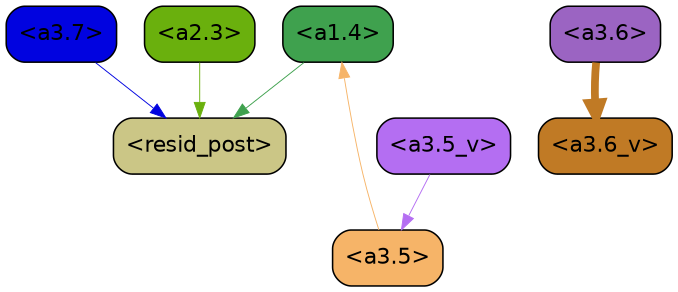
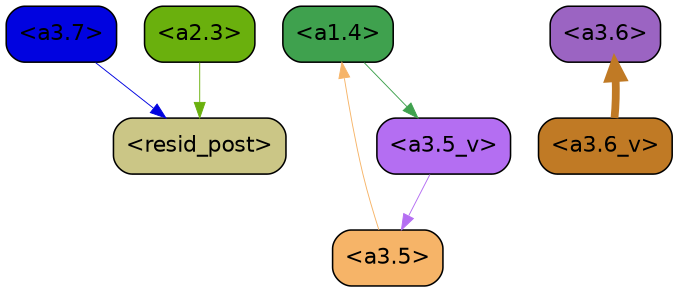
  strict digraph {
    splines=true
    node [color=black fontname=Helvetica shape=box style="filled, rounded"]
    edge [penwidth=0.6]
    "<a3.7>" [fillcolor="#0103e0"]
    "<resid_post>" [fillcolor="#cbc686"]
    "<a3.6>" [fillcolor="#9b64c2"]
    "<a3.5>" [fillcolor="#f6b468"]
    "<a1.4>" [fillcolor="#3fa14e"]
    "<a2.3>" [fillcolor="#6ab00d"]
    "<a3.6_v>" [fillcolor="#c07a25"]
    "<a3.5_v>" [fillcolor="#b46ef2"]
    "<a3.7>" -> "<resid_post>" [color="#0103e0"]
    "<a3.5>" -> "<a1.4>" [color="#f6b468"]
-   "<a1.4>" -> "<resid_post>" [color="#3fa14e"]
+   "<a1.4>" -> "<a3.5_v>" [color="#3fa14e"]
    "<a2.3>" -> "<resid_post>" [color="#6ab00d"]
-   "<a3.6>" -> "<a3.6_v>" [color="#c07a25" penwidth=5.002329230308533]
+   "<a3.6_v>" -> "<a3.6>" [color="#c07a25" penwidth=5.002329230308533]
    "<a3.5_v>" -> "<a3.5>" [color="#b46ef2"]
  }
